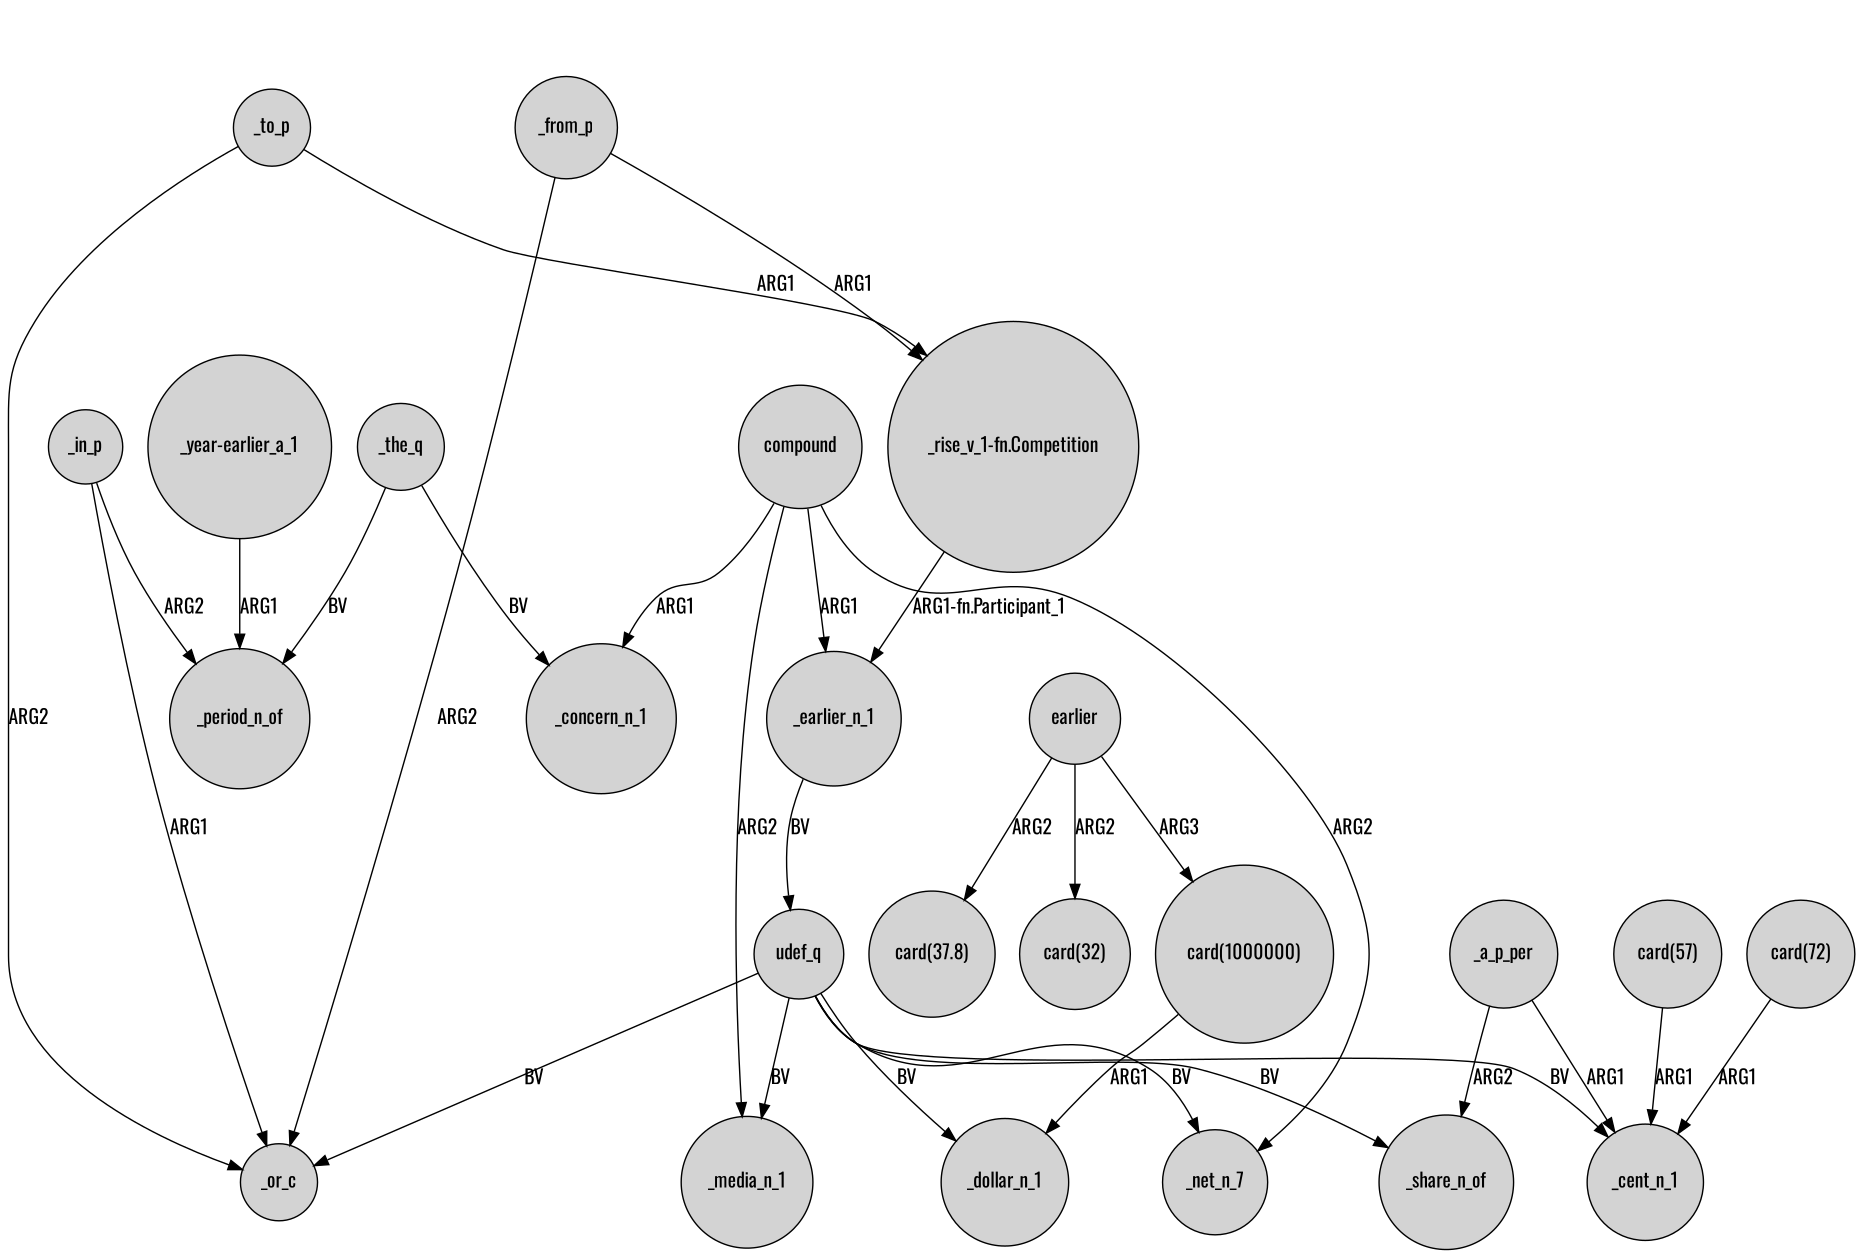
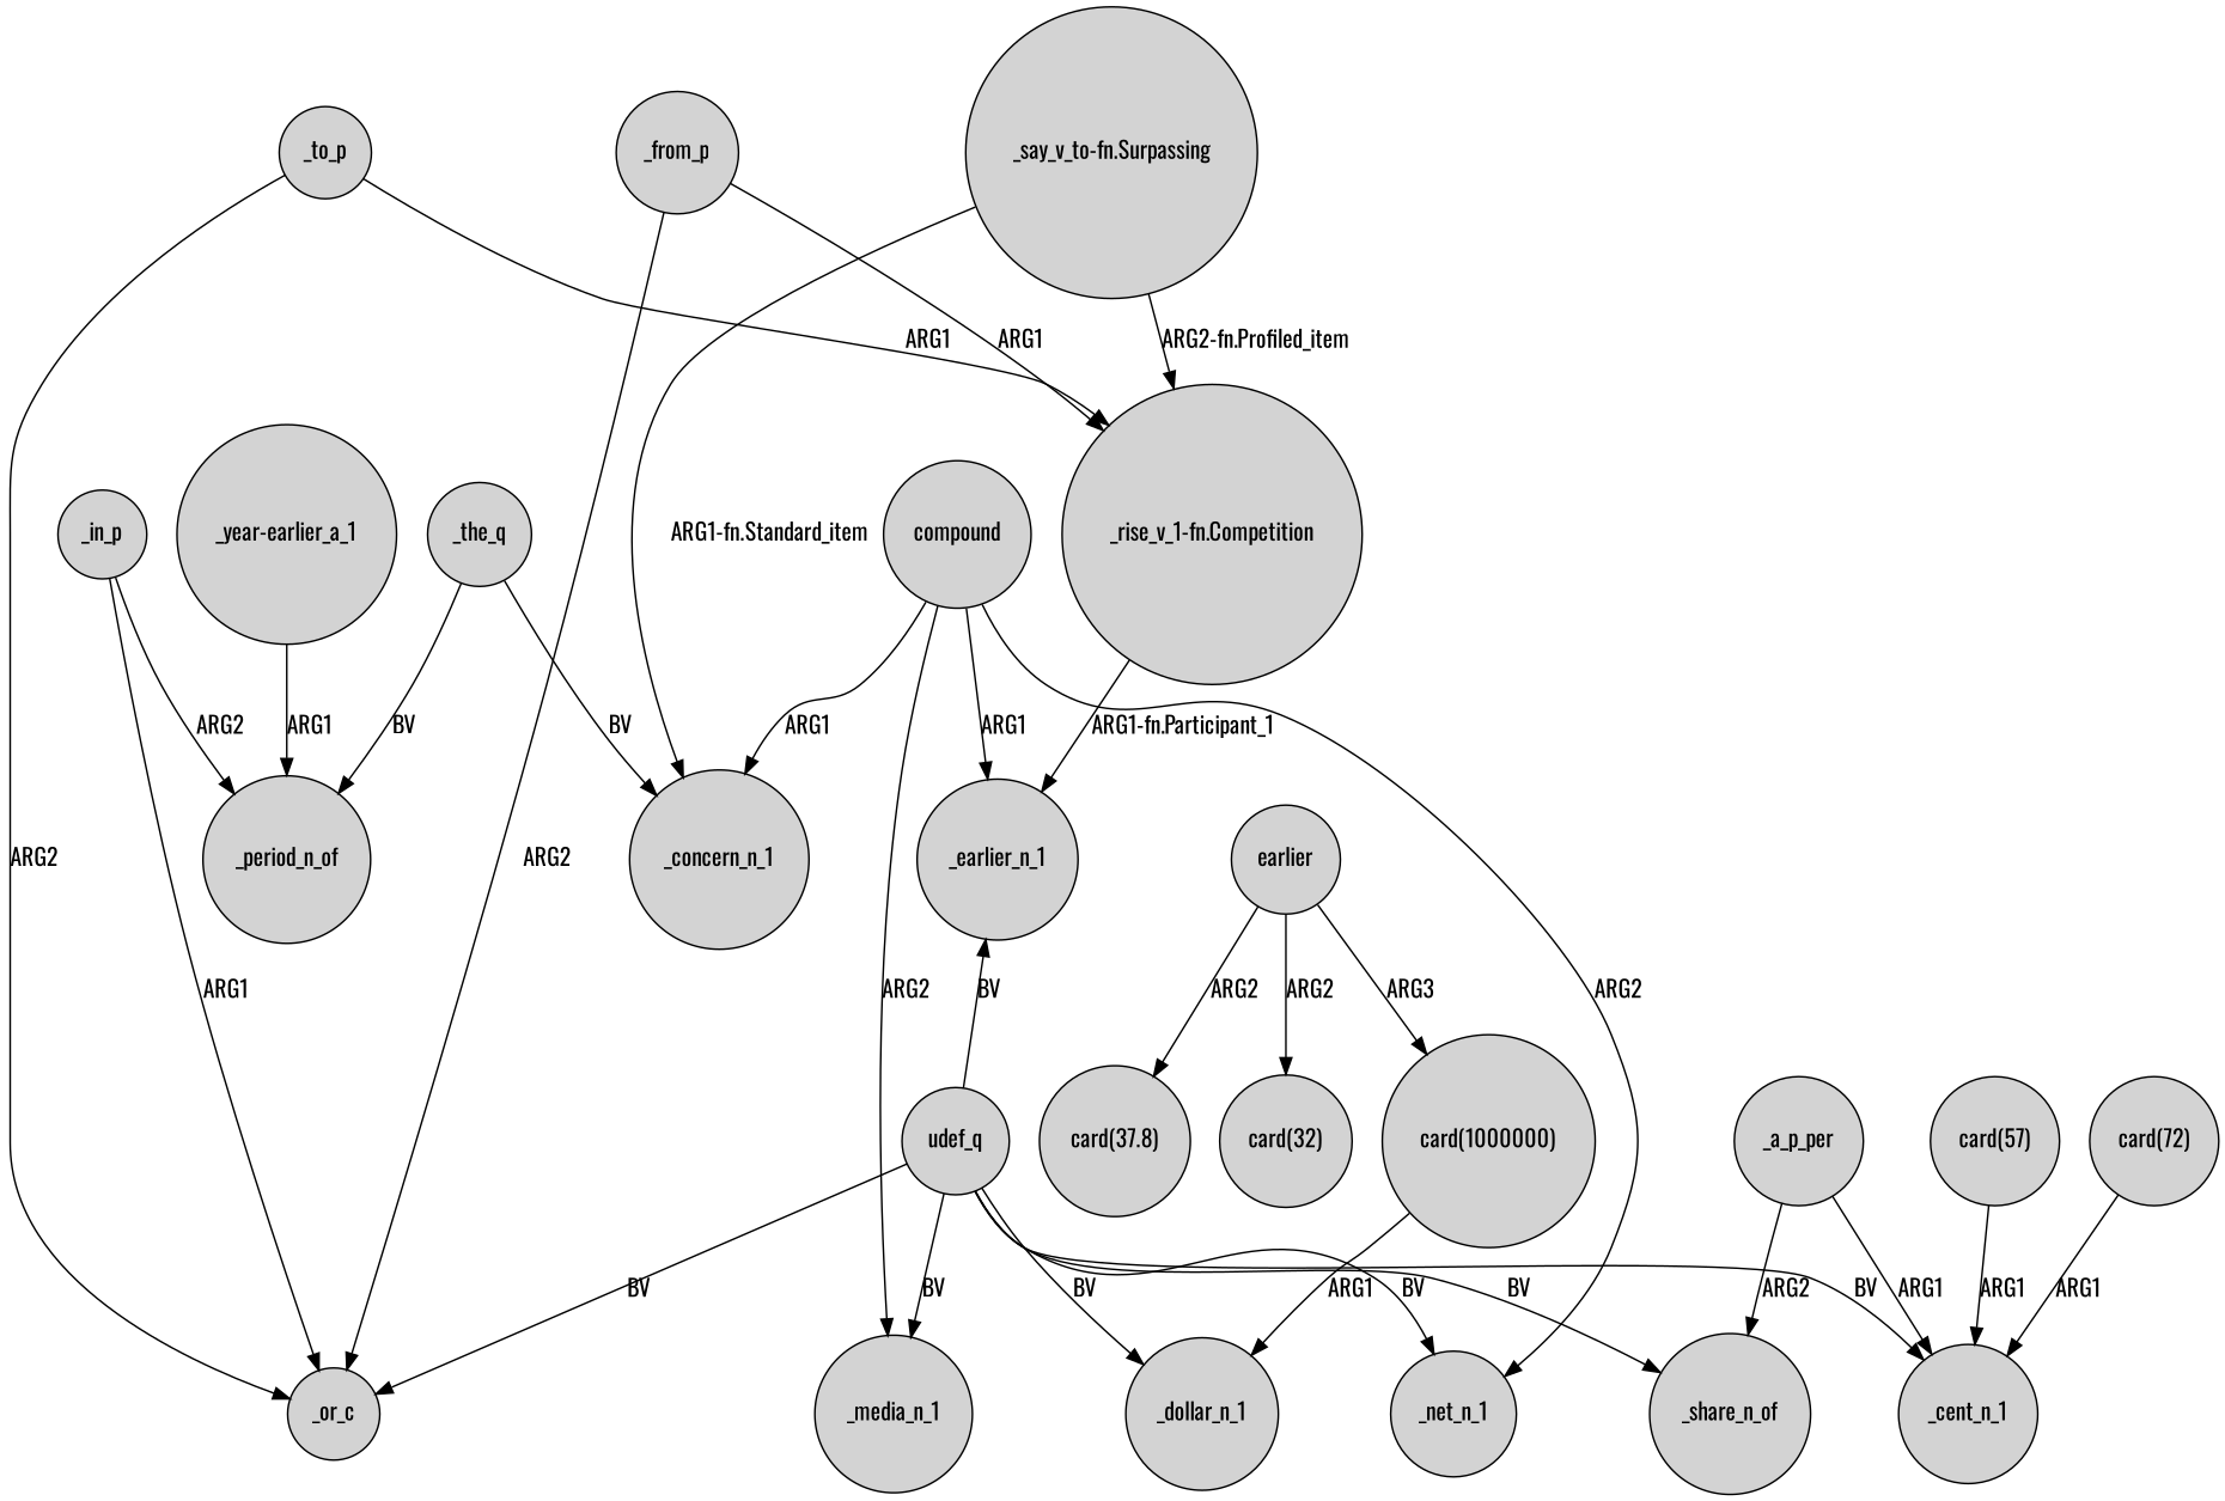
  digraph {
    fontname=Oswald
    node [fontname=Oswald shape=circle style=filled]
    edge [fontname=Oswald]
    _to_p
    _or_c
    "_rise_v_1-fn.Competition"
    n4 [label=_earlier_n_1]
    "card(57)"
    _cent_n_1
    compound
-   _net_n_1 [label=_net_n_7]
+   _net_n_1
    _concern_n_1
    _media_n_1
    _in_p
    _period_n_of
    _a_p_per
    _share_n_of
    udef_q
    _dollar_n_1
    "_year-earlier_a_1"
    _from_p
    n19 [label=earlier]
    "card(1000000)"
    "card(37.8)"
    "card(32)"
    _the_q
    "card(72)"
+   "_say_v_to-fn.Surpassing"
    _to_p -> _or_c [label=ARG2]
    _to_p -> "_rise_v_1-fn.Competition" [label=ARG1]
    "_rise_v_1-fn.Competition" -> n4 [label="ARG1-fn.Participant_1"]
    "card(57)" -> _cent_n_1 [label=ARG1]
    compound -> n4 [label=ARG1]
    compound -> _net_n_1 [label=ARG2]
    compound -> _concern_n_1 [label=ARG1]
    compound -> _media_n_1 [label=ARG2]
    _in_p -> _or_c [label=ARG1]
    _in_p -> _period_n_of [label=ARG2]
    _a_p_per -> _cent_n_1 [label=ARG1]
    _a_p_per -> _share_n_of [label=ARG2]
    udef_q -> _or_c [label=BV]
-   n4 -> udef_q [label=BV]
+   udef_q -> n4 [label=BV]
    udef_q -> _cent_n_1 [label=BV]
    udef_q -> _net_n_1 [label=BV]
    udef_q -> _media_n_1 [label=BV]
    udef_q -> _share_n_of [label=BV]
    udef_q -> _dollar_n_1 [label=BV]
    "_year-earlier_a_1" -> _period_n_of [label=ARG1]
    _from_p -> _or_c [label=ARG2]
    _from_p -> "_rise_v_1-fn.Competition" [label=ARG1]
    n19 -> "card(1000000)" [label=ARG3]
    n19 -> "card(37.8)" [label=ARG2]
    n19 -> "card(32)" [label=ARG2]
    "card(1000000)" -> _dollar_n_1 [label=ARG1]
    _the_q -> _concern_n_1 [label=BV]
    _the_q -> _period_n_of [label=BV]
    "card(72)" -> _cent_n_1 [label=ARG1]
+   "_say_v_to-fn.Surpassing" -> "_rise_v_1-fn.Competition" [label="ARG2-fn.Profiled_item"]
+   "_say_v_to-fn.Surpassing" -> _concern_n_1 [label="ARG1-fn.Standard_item"]
  }
